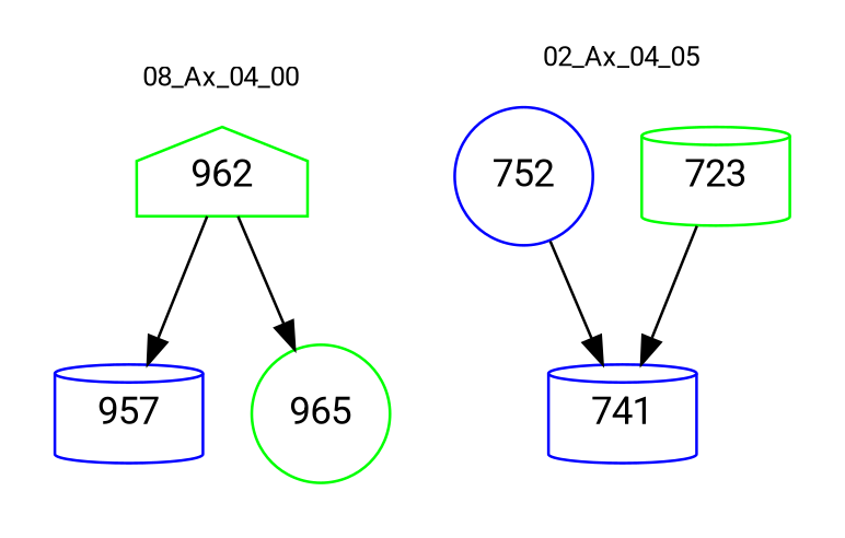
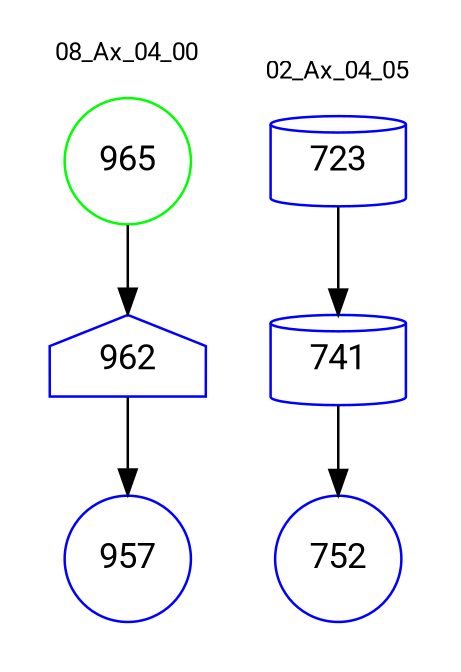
  digraph {
    fontname=Roboto
    node [color=blue fontname=Roboto shape=circle]
    edge [color=black fontname=Roboto]
-   n1 [color=green label=962 shape=house]
-   n2 [label=957 shape=cylinder]
+   n1 [label=962 shape=house]
+   n2 [label=957]
    n3 [color=green label=965]
    n4 [label=741 shape=cylinder]
-   n5 [color=green label=723 shape=cylinder]
+   n5 [label=723 shape=cylinder]
    n6 [label=752]
    subgraph cluster_1 {
      color=white
      fontsize=10
      label="08_Ax_04_00"
      n1
      n2
      n3
    }
    subgraph cluster_2 {
      color=white
      fontsize=10
      label="02_Ax_04_05"
      n4
      n5
      n6
    }
    n1 -> n2
-   n1 -> n3
-   n6 -> n4
+   n3 -> n1
+   n4 -> n6
    n5 -> n4
  }
